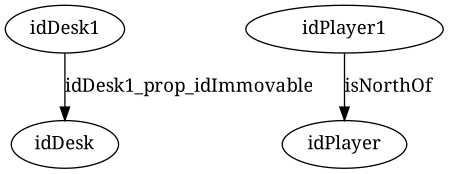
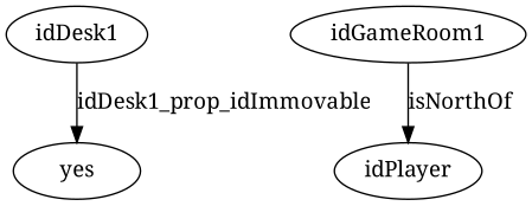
  strict digraph {
    fontname="Noto Serif"
    node [fontname="Noto Serif"]
    edge [fontname="Noto Serif"]
    idDesk1 [node_type=entity_node root=root]
-   yes [label=idDesk]
-   idGameRoom1 [label=idPlayer1]
+   yes
+   idGameRoom1
    idPlayer
    idDesk1 -> yes [edge_type=property label=idDesk1_prop_idImmovable]
    idGameRoom1 -> idPlayer [edge_type=relationship label=isNorthOf]
  }
